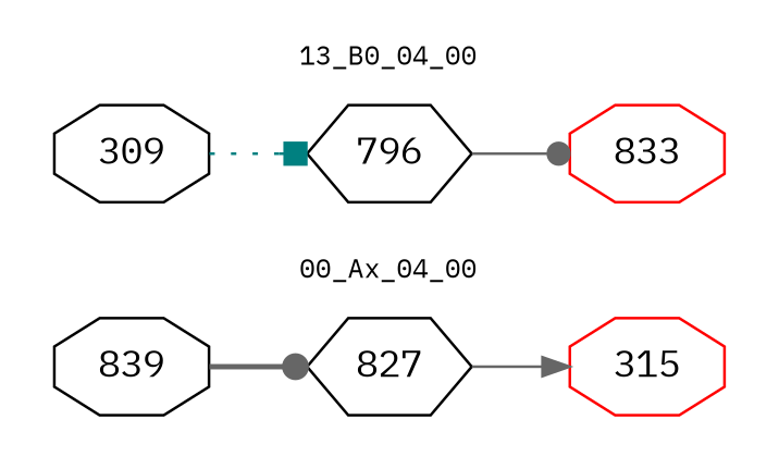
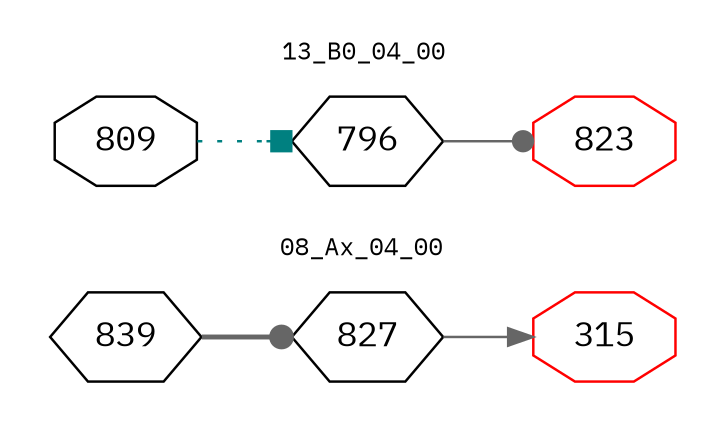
  digraph {
    fontname="IBM Plex Mono"
    rankdir=LR
    node [color=black fontname="IBM Plex Mono" shape=octagon]
    edge [arrowhead=dot color=gray40 fontname="IBM Plex Mono" style=solid]
-   n1 [label=839]
+   n1 [label=839 shape=hexagon]
    n2 [label=827 shape=hexagon]
    n3 [color=red label=315]
-   n4 [label=309]
+   n4 [label=809]
    n5 [label=796 shape=hexagon]
-   n6 [color=red label=833]
+   n6 [color=red label=823]
    subgraph cluster_1 {
      color=white
      fontsize=10
-     label="00_Ax_04_00"
+     label="08_Ax_04_00"
      n1
      n2
      n3
    }
    subgraph cluster_2 {
      color=white
      fontsize=10
      label="13_B0_04_00"
      n4
      n5
      n6
    }
    n1 -> n2 [style=bold]
    n2 -> n3 [arrowhead=normal]
    n4 -> n5 [arrowhead=box color=teal style=dotted]
    n5 -> n6
  }
